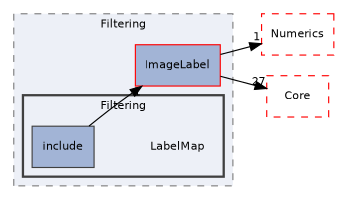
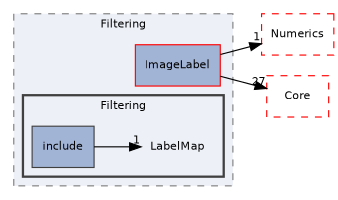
  digraph {
    compound=true
    rankdir=LR
    node [fontname=Helvetica fontsize=10 shape=box color=red fillcolor="#a2b4d6" style="filled,"]
    edge [fontname=Helvetica fontsize=10 headlabel=1 labeldistance=1.5 labelfontname=Helvetica labelfontsize=10]
    n1 [label=LabelMap shape=plaintext color="" fillcolor="" style=""]
    n2 [color=grey25 label=include]
    n3 [label=ImageLabel]
    n4 [fillcolor="#edf0f7" label=Numerics style="dashed,"]
    n5 [fillcolor="#edf0f7" label=Core style="dashed,"]
    subgraph cluster_1 {
      bgcolor="#edf0f7"
      fontname=Helvetica
      fontsize=10
      label=Filtering
      pencolor=grey50
      style="filled,dashed,"
      n3
      subgraph cluster_2 {
        bgcolor="#edf0f7"
        fontname=Helvetica
        fontsize=10
        label=Filtering
        pencolor=grey25
        style="filled,bold,"
        n1
        n2
      }
    }
-   n2 -> n3
+   n2 -> n1
    n3 -> n4
    n3 -> n5 [headlabel=27]
  }
